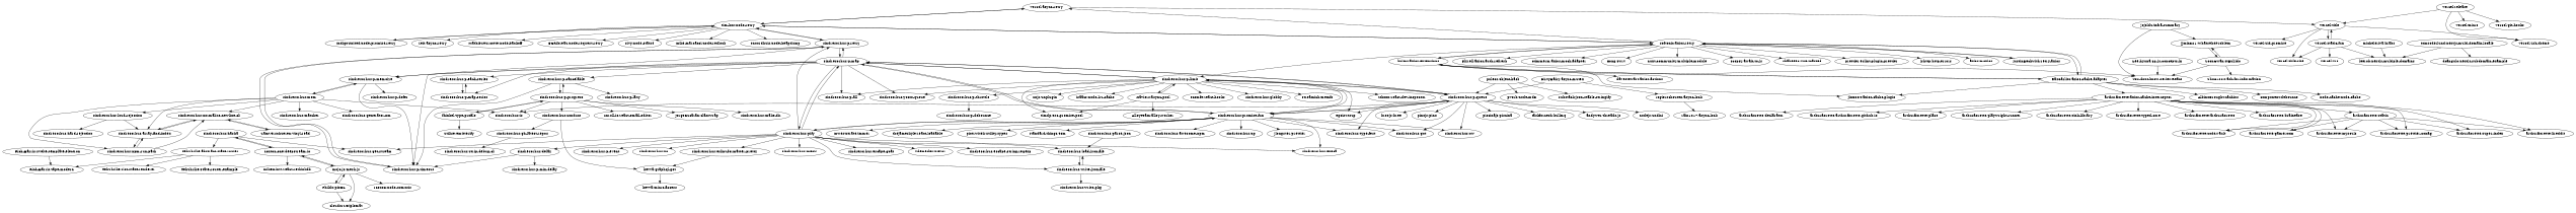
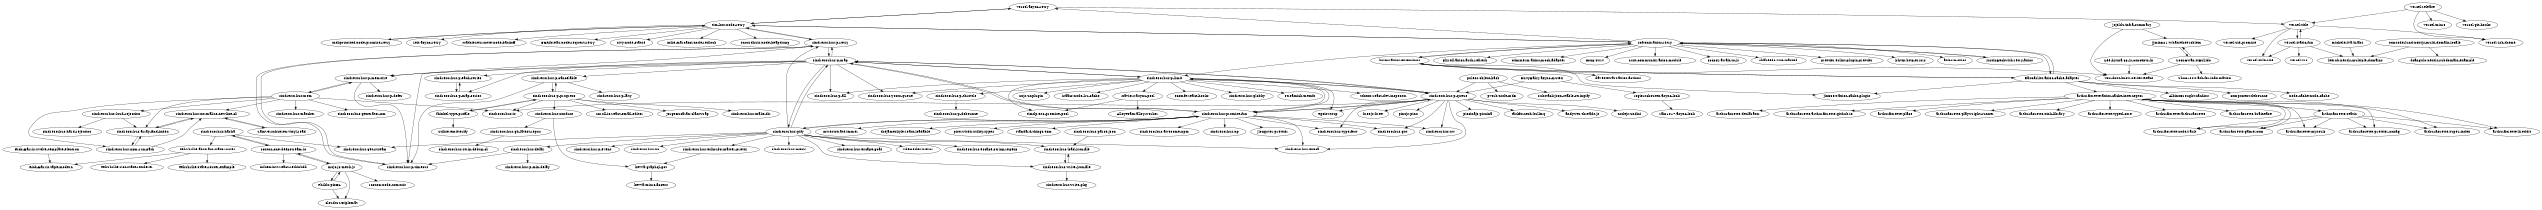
  digraph {
    "vercel/async-retry" [l="23.78,-32.201"]
    "tim-kos/node-retry" [l="23.755,-32.252"]
    "vercel/title" [l="23.875,-32.133"]
    "IndigoUnited/node-promise-retry" [l="23.773,-32.274"]
    "sindresorhus/p-retry" [l="23.733,-32.341"]
    "zeit/async-retry" [l="25.591,-26.483"]
    "MathieuTurcotte/node-backoff" [l="23.799,-32.231"]
    "softonic/axios-retry" [l="23.705,-32.21"]
    "FGRibreau/node-request-retry" [l="23.812,-32.26"]
    "sivy/node-statsd" [l="-15.233,-4.885"]
    "mike-marcacci/node-redlock" [l="25.464,-34.519"]
    "bnoordhuis/node-heapdump" [l="11.995,-31.975"]
    "vercel/zsh-theme" [l="23.9,-32.143"]
    "vercel/static-fun" [l="23.902,-32.094"]
    "vercel/title-site" [l="23.882,-32.108"]
    "vercel/uid-promise" [l="23.851,-32.121"]
    "sindresorhus/p-map" [l="23.688,-32.369"]
    "sindresorhus/p-memoize" [l="23.783,-32.36"]
    "sindresorhus/p-timeout" [l="23.747,-32.382"]
    "JustinBeckwith/retry-axios" [l="23.669,-32.208"]
    "kuitos/axios-extensions" [l="23.708,-32.154"]
    "Flyrell/axios-auth-refresh" [l="24.649,-29.371"]
    "RasCarlito/axios-cache-adapter" [l="23.67,-32.157"]
    "ctimmerm/axios-mock-adapter" [l="26.002,-26.441"]
    "Kong/swrv" [l="14.851,-12.138"]
-   "nuxt-community/axios-module" [l="15.978,-10.844" label="nuxt-community/multiple-module"]
+   "nuxt-community/axios-module" [l="15.978,-10.844"]
    "sindresorhus/p-limit" [l="23.621,-32.338"]
    "scopsy/await-to-js" [l="14.219,-8.202"]
    "shakee93/vue-toasted" [l="16.098,-10.568"]
    "prettier/eslint-plugin-prettier" [l="26.232,-26.473"]
    "jshttp/http-errors" [l="23.011,-34.928"]
    "axios/moxios" [l="25.691,-26.577"]
    "leerob/nextjs-multiple-domains" [l="23.932,-32.044"]
    "vercel/vrs" [l="23.934,-32.078"]
    "sindresorhus/p-queue" [l="23.634,-32.311"]
    "sindresorhus/promise-fun" [l="23.654,-32.36"]
    "sindresorhus/p-all" [l="23.638,-32.386"]
    "sindresorhus/yocto-queue" [l="23.614,-32.372"]
    "sindresorhus/pify" [l="23.67,-32.424"]
    "sindresorhus/p-cancelable" [l="23.772,-32.452"]
    "sindresorhus/p-map-series" [l="23.717,-32.37"]
    "sindresorhus/p-each-series" [l="23.712,-32.383"]
    "sindresorhus/mem" [l="23.851,-32.355"]
    "sindresorhus/p-defer" [l="23.808,-32.369"]
    "jin5354/axios-cache-plugin" [l="23.685,-32.132"]
    "You-dont-know-series/React" [l="23.718,-32.094"]
    "davestewart/axios-actions" [l="23.736,-32.129"]
    "arthurfiorette/axios-cache-interceptor" [l="23.611,-32.098"]
    "AlbinoDrought/cachios" [l="23.638,-32.146"]
    "component/debounce" [l="11.631,-34.89"]
    "node-cache/node-cache" [l="25.445,-34.571"]
    "rxaviers/async-pool" [l="23.578,-32.322"]
    "timdp/es6-promise-pool" [l="23.561,-32.343"]
    "egoist/tsup" [l="29.224,-27.125"]
    "sindresorhus/p-throttle" [l="23.549,-32.372"]
    "zthxxx/react-dev-inspector" [l="13.854,-8.207"]
    "unjs/unplugin" [l="14.612,-12.052"]
    "isaacs/node-lru-cache" [l="24.949,-34.518"]
    "ecomfe/react-hooks" [l="13.875,-8.301"]
    "sindresorhus/globby" [l="24.7,-34.514"]
    "streamich/memfs" [l="23.166,-33.881"]
    "arthurfiorette/brainease" [l="23.623,-32.075"]
    n63 [l="23.583,-32.08" label="arthurfiorette/static"]
    "arthurfiorette/code-vault" [l="23.597,-32.085"]
    "arthurfiorette/declarator" [l="23.613,-32.075"]
    "arthurfiorette/gameroom" [l="23.581,-32.094"]
    "arthurfiorette/mysouls" [l="23.603,-32.081"]
    "arthurfiorette/prettier-config" [l="23.587,-32.098"]
    n69 [l="23.598,-32.074" label="arthurfiorette/super-index"]
    "arthurfiorette/lireddit" [l="23.591,-32.091"]
    "arthurfiorette/arthurfiorette.github.io" [l="23.59,-32.106"]
    "arthurfiorette/place" [l="23.609,-32.115"]
    "arthurfiorette/playwright-runner" [l="23.629,-32.105"]
    "arthurfiorette/sink-library" [l="23.625,-32.085"]
    "arthurfiorette/typed-core" [l="23.597,-32.113"]
    "arthurfiorette/arthurfiorette" [l="23.633,-32.092"]
    "AlloyTeam/alloy-worker" [l="10.856,-10.759"]
    "sindresorhus/execa" [l="24.751,-34.528"]
    "sindresorhus/got" [l="26.307,-26.274"]
    "piscinajs/piscina" [l="22.611,-36.209"]
    "sindresorhus/ow" [l="25.808,-26.107"]
    "taskforcesh/bullmq" [l="25.588,-34.68"]
    "andywer/threads.js" [l="22.646,-36.254"]
    "sindresorhus/type-fest" [l="26.3,-26.096"]
    "nodejs/undici" [l="-10.511,-3.821"]
    "breejs/bree" [l="25.606,-34.653"]
    "pinojs/pino" [l="25.469,-34.673"]
    "sindresorhus/is" [l="25.802,-26.188"]
    "sindresorhus/awesome-npm" [l="27.708,-19.295"]
    "sindresorhus/np" [l="25.996,-26.356"]
    "jlongster/prettier" [l="25.555,-26.674"]
    "mweststrate/immer" [l="25.794,-26.299"]
    "thejameskyle/react-loadable" [l="25.545,-26.482"]
    "piotrwitek/utility-types" [l="28.888,-27.049"]
    "standard-things/esm" [l="25.852,-26.401"]
    "sindresorhus/p-debounce" [l="23.507,-32.383"]
    "sindresorhus/delay" [l="23.733,-32.417"]
    "sindresorhus/get-stream" [l="23.587,-32.513"]
    "sindresorhus/p-event" [l="23.615,-32.435"]
    "sindresorhus/xo" [l="25.718,-26.675"]
    "sindresorhus/write-json-file" [l="23.633,-32.465"]
    "sindresorhus/meow" [l="24.641,-34.552"]
    "sindresorhus/escape-goat" [l="-24.799,23.105"]
    "sindresorhus/eslint-formatter-pretty" [l="23.737,-32.468"]
    "vdemedes/trevor" [l="-9.17,-17.313"]
    "sindresorhus/load-json-file" [l="23.648,-32.482"]
    "sindresorhus/escape-string-regexp" [l="23.685,-32.469"]
    "sindresorhus/p-lazy" [l="23.773,-32.486"]
    "sindresorhus/p-progress" [l="23.815,-32.514"]
    "sindresorhus/p-min-delay" [l="23.772,-32.417"]
    "sindresorhus/write-pkg" [l="23.602,-32.477"]
    "kevva/graphql-got" [l="23.809,-32.477"]
    "sindresorhus/array-find-index" [l="23.887,-32.354"]
    "sindresorhus/loud-rejection" [l="23.914,-32.353"]
    "sindresorhus/npm-run-path" [l="23.88,-32.366"]
    "sindresorhus/matcher" [l="25.912,-20.288"]
    "sindresorhus/generator-nm" [l="-3.3,-29.459"]
    "sindresorhus/normalize-newline-cli" [l="23.876,-32.345"]
    "sindresorhus/hard-rejection" [l="23.95,-32.352"]
    "SamVerschueren/vinyl-read" [l="23.887,-32.33"]
    "rogierschouten/async-lock" [l="23.561,-32.223"]
    "rain1017/async-lock" [l="28.937,-29.81"]
    "kevva/micro-access" [l="23.833,-32.467"]
    "DirtyHairy/async-mutex" [l="23.593,-32.254"]
    "sindresorhus/conduct" [l="23.858,-32.496"]
    "fhinkel/type-profile" [l="23.85,-32.537"]
    "JorgeBucaran/classwrap" [l="23.789,-32.547"]
    "sindresorhus/make-dir" [l="23.825,-32.567"]
    "unroll-io/react-email-editor" [l="25.246,-26.34"]
    "sindresorhus/gh-latest-repos" [l="23.903,-32.503"]
    "sindresorhus/strip-debug-cli" [l="23.93,-32.509"]
    "puleos/object-hash" [l="23.526,-32.28"]
    "substack/json-stable-stringify" [l="23.468,-32.267"]
    "pvorb/node-md5" [l="14.283,-8.769"]
    "vercel/release" [l="23.93,-32.142"]
    "vercel/micro" [l="26.557,-26.062"]
    "vercel/git-hooks" [l="23.965,-32.145"]
    "micheleriva/krabs" [l="23.926,-32.012"]
    "jojoldu/infra-summary" [l="23.716,-32.061"]
    "jjmin321/WhatsTheProblem" [l="23.734,-32.049"]
    "SoonGwan/ItEuljido" [l="23.741,-32.065"]
    "Sh031224/ask-for-information" [l="23.76,-32.049"]
    "tomsoderlund/nextjs-multi-domain-locale" [l="23.969,-32.024"]
    "dcangulo/nextjs-subdomain-example" [l="23.993,-32.009"]
    "sindresorhus/hasha" [l="23.524,-32.585"]
    "hoxton-one/deepstream.io" [l="23.476,-32.606"]
    "TehShrike/abstract-state-router" [l="23.538,-32.634"]
    "mojo-js/mesh.js" [l="23.44,-32.63"]
    "mikemintz/react-rethinkdb" [l="28.595,-32.344"]
    "Rich-Harris/tape-modern" [l="23.543,-32.668"]
    "TehShrike/riot-state-renderer" [l="23.524,-32.65"]
    "TehShrike/state-router-example" [l="23.559,-32.644"]
    "Phildo/pixQL" [l="23.412,-32.648"]
    "cloudorz/Diplomat" [l="-50.675,-0.252"]
    "rc0x03/node-osmosis" [l="10.217,-33.726"]
    "utilise/emitterify" [l="23.879,-32.557"]
    "Rich-Harris/svelte-template-electron" [l="23.546,-32.692"]
    "sindresorhus/parse-json" [l="23.644,-32.521"]
    "Lee-hyuna/33-js-concepts-kr" [l="23.698,-32.079"]
    "vercel/async-retry" -> "tim-kos/node-retry"
    "vercel/async-retry" -> "vercel/title"
    "tim-kos/node-retry" -> "vercel/async-retry"
    "tim-kos/node-retry" -> "IndigoUnited/node-promise-retry"
    "tim-kos/node-retry" -> "sindresorhus/p-retry"
    "tim-kos/node-retry" -> "zeit/async-retry" [e=1]
    "tim-kos/node-retry" -> "MathieuTurcotte/node-backoff"
    "tim-kos/node-retry" -> "softonic/axios-retry"
    "tim-kos/node-retry" -> "FGRibreau/node-request-retry"
    "tim-kos/node-retry" -> "sivy/node-statsd" [e=1]
    "tim-kos/node-retry" -> "mike-marcacci/node-redlock" [e=1]
    "tim-kos/node-retry" -> "bnoordhuis/node-heapdump" [e=1]
    "vercel/title" -> "vercel/zsh-theme"
    "vercel/title" -> "vercel/static-fun"
    "vercel/title" -> "vercel/title-site"
    "vercel/title" -> "vercel/uid-promise"
    "IndigoUnited/node-promise-retry" -> "tim-kos/node-retry"
    "sindresorhus/p-retry" -> "tim-kos/node-retry"
    "sindresorhus/p-retry" -> "sindresorhus/p-map"
    "sindresorhus/p-retry" -> "sindresorhus/p-memoize"
    "sindresorhus/p-retry" -> "sindresorhus/p-timeout"
    "softonic/axios-retry" -> "vercel/async-retry"
    "softonic/axios-retry" -> "tim-kos/node-retry"
    "softonic/axios-retry" -> "JustinBeckwith/retry-axios"
    "softonic/axios-retry" -> "kuitos/axios-extensions"
    "softonic/axios-retry" -> "Flyrell/axios-auth-refresh" [e=1]
    "softonic/axios-retry" -> "RasCarlito/axios-cache-adapter"
    "softonic/axios-retry" -> "ctimmerm/axios-mock-adapter" [e=1]
    "softonic/axios-retry" -> "Kong/swrv" [e=1]
    "softonic/axios-retry" -> "nuxt-community/axios-module" [e=1]
    "softonic/axios-retry" -> "sindresorhus/p-limit"
    "softonic/axios-retry" -> "scopsy/await-to-js" [e=1]
    "softonic/axios-retry" -> "shakee93/vue-toasted" [e=1]
    "softonic/axios-retry" -> "prettier/eslint-plugin-prettier" [e=1]
    "softonic/axios-retry" -> "jshttp/http-errors" [e=1]
    "softonic/axios-retry" -> "axios/moxios" [e=1]
    "vercel/static-fun" -> "vercel/title"
    "vercel/static-fun" -> "vercel/title-site"
    "vercel/static-fun" -> "leerob/nextjs-multiple-domains"
    "vercel/static-fun" -> "vercel/vrs"
    "sindresorhus/p-map" -> "sindresorhus/p-retry"
    "sindresorhus/p-map" -> "sindresorhus/p-memoize"
    "sindresorhus/p-map" -> "sindresorhus/p-timeout"
    "sindresorhus/p-map" -> "sindresorhus/p-limit"
    "sindresorhus/p-map" -> "sindresorhus/p-queue"
    "sindresorhus/p-map" -> "sindresorhus/promise-fun"
    "sindresorhus/p-map" -> "sindresorhus/p-all"
    "sindresorhus/p-map" -> "sindresorhus/yocto-queue"
    "sindresorhus/p-map" -> "sindresorhus/pify"
    "sindresorhus/p-map" -> "sindresorhus/p-cancelable"
    "sindresorhus/p-map" -> "sindresorhus/p-map-series"
    "sindresorhus/p-map" -> "sindresorhus/p-each-series"
    "sindresorhus/p-memoize" -> "sindresorhus/p-timeout"
    "sindresorhus/p-memoize" -> "sindresorhus/mem"
    "sindresorhus/p-memoize" -> "sindresorhus/p-defer"
    "sindresorhus/p-timeout" -> "sindresorhus/p-retry"
    "JustinBeckwith/retry-axios" -> "softonic/axios-retry"
    "kuitos/axios-extensions" -> "softonic/axios-retry"
    "kuitos/axios-extensions" -> "RasCarlito/axios-cache-adapter"
    "kuitos/axios-extensions" -> "jin5354/axios-cache-plugin"
    "kuitos/axios-extensions" -> "You-dont-know-series/React"
    "kuitos/axios-extensions" -> "davestewart/axios-actions"
    "RasCarlito/axios-cache-adapter" -> "softonic/axios-retry"
    "RasCarlito/axios-cache-adapter" -> "kuitos/axios-extensions"
    "RasCarlito/axios-cache-adapter" -> "jin5354/axios-cache-plugin"
    "RasCarlito/axios-cache-adapter" -> "arthurfiorette/axios-cache-interceptor"
    "RasCarlito/axios-cache-adapter" -> "AlbinoDrought/cachios"
    "RasCarlito/axios-cache-adapter" -> "component/debounce" [e=1]
    "RasCarlito/axios-cache-adapter" -> "node-cache/node-cache" [e=1]
    "sindresorhus/p-limit" -> "sindresorhus/p-map"
    "sindresorhus/p-limit" -> "sindresorhus/p-queue"
    "sindresorhus/p-limit" -> "sindresorhus/promise-fun"
    "sindresorhus/p-limit" -> "sindresorhus/p-all"
    "sindresorhus/p-limit" -> "sindresorhus/yocto-queue"
    "sindresorhus/p-limit" -> "rxaviers/async-pool"
    "sindresorhus/p-limit" -> "timdp/es6-promise-pool"
    "sindresorhus/p-limit" -> "egoist/tsup" [e=1]
    "sindresorhus/p-limit" -> "sindresorhus/p-throttle"
    "sindresorhus/p-limit" -> "zthxxx/react-dev-inspector" [e=1]
    "sindresorhus/p-limit" -> "unjs/unplugin" [e=1]
    "sindresorhus/p-limit" -> "isaacs/node-lru-cache" [e=1]
    "sindresorhus/p-limit" -> "ecomfe/react-hooks" [e=1]
    "sindresorhus/p-limit" -> "sindresorhus/globby" [e=1]
    "sindresorhus/p-limit" -> "streamich/memfs" [e=1]
    "sindresorhus/p-queue" -> "sindresorhus/p-map"
    "sindresorhus/p-queue" -> "sindresorhus/p-limit"
    "sindresorhus/p-queue" -> "sindresorhus/promise-fun"
    "sindresorhus/p-queue" -> "egoist/tsup" [e=1]
+   "sindresorhus/p-queue" -> "sindresorhus/execa" [e=1]
    "sindresorhus/p-queue" -> "sindresorhus/got" [e=1]
    "sindresorhus/p-queue" -> "piscinajs/piscina" [e=1]
    "sindresorhus/p-queue" -> "sindresorhus/ow" [e=1]
    "sindresorhus/p-queue" -> "taskforcesh/bullmq" [e=1]
    "sindresorhus/p-queue" -> "andywer/threads.js" [e=1]
    "sindresorhus/p-queue" -> "sindresorhus/type-fest" [e=1]
    "sindresorhus/p-queue" -> "nodejs/undici" [e=1]
    "sindresorhus/p-queue" -> "breejs/bree" [e=1]
    "sindresorhus/p-queue" -> "pinojs/pino" [e=1]
    "sindresorhus/p-queue" -> "sindresorhus/is" [e=1]
    "sindresorhus/promise-fun" -> "sindresorhus/p-map"
    "sindresorhus/promise-fun" -> "sindresorhus/p-limit"
    "sindresorhus/promise-fun" -> "sindresorhus/p-queue"
    "sindresorhus/promise-fun" -> "sindresorhus/pify"
    "sindresorhus/promise-fun" -> "sindresorhus/execa" [e=1]
    "sindresorhus/promise-fun" -> "sindresorhus/got" [e=1]
    "sindresorhus/promise-fun" -> "sindresorhus/ow" [e=1]
    "sindresorhus/promise-fun" -> "sindresorhus/type-fest" [e=1]
    "sindresorhus/promise-fun" -> "sindresorhus/awesome-npm" [e=1]
    "sindresorhus/promise-fun" -> "sindresorhus/np" [e=1]
    "sindresorhus/promise-fun" -> "jlongster/prettier" [e=1]
    "sindresorhus/promise-fun" -> "mweststrate/immer" [e=1]
    "sindresorhus/promise-fun" -> "thejameskyle/react-loadable" [e=1]
    "sindresorhus/promise-fun" -> "piotrwitek/utility-types" [e=1]
    "sindresorhus/promise-fun" -> "standard-things/esm" [e=1]
    "sindresorhus/pify" -> "sindresorhus/p-retry"
    "sindresorhus/pify" -> "sindresorhus/p-map"
    "sindresorhus/pify" -> "sindresorhus/promise-fun"
    "sindresorhus/pify" -> "sindresorhus/execa" [e=1]
    "sindresorhus/pify" -> "sindresorhus/delay"
    "sindresorhus/pify" -> "sindresorhus/get-stream"
    "sindresorhus/pify" -> "sindresorhus/p-event"
    "sindresorhus/pify" -> "sindresorhus/xo" [e=1]
    "sindresorhus/pify" -> "sindresorhus/write-json-file"
    "sindresorhus/pify" -> "sindresorhus/meow" [e=1]
    "sindresorhus/pify" -> "sindresorhus/escape-goat" [e=1]
    "sindresorhus/pify" -> "sindresorhus/eslint-formatter-pretty"
    "sindresorhus/pify" -> "vdemedes/trevor" [e=1]
    "sindresorhus/pify" -> "sindresorhus/load-json-file"
    "sindresorhus/pify" -> "sindresorhus/escape-string-regexp"
    "sindresorhus/p-cancelable" -> "sindresorhus/p-timeout"
    "sindresorhus/p-cancelable" -> "sindresorhus/p-lazy"
    "sindresorhus/p-cancelable" -> "sindresorhus/p-progress"
    "sindresorhus/p-map-series" -> "sindresorhus/p-each-series"
    "sindresorhus/p-each-series" -> "sindresorhus/p-map-series"
    "sindresorhus/mem" -> "sindresorhus/p-memoize"
    "sindresorhus/mem" -> "sindresorhus/is" [e=1]
    "sindresorhus/mem" -> "sindresorhus/array-find-index"
    "sindresorhus/mem" -> "sindresorhus/loud-rejection"
    "sindresorhus/mem" -> "sindresorhus/npm-run-path"
    "sindresorhus/mem" -> "sindresorhus/matcher" [e=1]
    "sindresorhus/mem" -> "sindresorhus/generator-nm" [e=1]
    "sindresorhus/mem" -> "sindresorhus/normalize-newline-cli"
    "arthurfiorette/axios-cache-interceptor" -> "arthurfiorette/brainease"
    "arthurfiorette/axios-cache-interceptor" -> n63
    "arthurfiorette/axios-cache-interceptor" -> "arthurfiorette/code-vault"
    "arthurfiorette/axios-cache-interceptor" -> "arthurfiorette/declarator"
    "arthurfiorette/axios-cache-interceptor" -> "arthurfiorette/gameroom"
    "arthurfiorette/axios-cache-interceptor" -> "arthurfiorette/mysouls"
    "arthurfiorette/axios-cache-interceptor" -> "arthurfiorette/prettier-config"
    "arthurfiorette/axios-cache-interceptor" -> n69
    "arthurfiorette/axios-cache-interceptor" -> "arthurfiorette/lireddit"
    "arthurfiorette/axios-cache-interceptor" -> "arthurfiorette/arthurfiorette.github.io"
    "arthurfiorette/axios-cache-interceptor" -> "arthurfiorette/place"
    "arthurfiorette/axios-cache-interceptor" -> "arthurfiorette/playwright-runner"
    "arthurfiorette/axios-cache-interceptor" -> "arthurfiorette/sink-library"
    "arthurfiorette/axios-cache-interceptor" -> "arthurfiorette/typed-core"
    "arthurfiorette/axios-cache-interceptor" -> "arthurfiorette/arthurfiorette"
-   "rxaviers/async-pool" -> "sindresorhus/p-limit"
    "rxaviers/async-pool" -> "timdp/es6-promise-pool"
    "rxaviers/async-pool" -> "AlloyTeam/alloy-worker" [e=1]
    "sindresorhus/p-throttle" -> "sindresorhus/p-debounce"
    n63 -> "arthurfiorette/code-vault"
    n63 -> "arthurfiorette/gameroom"
    n63 -> "arthurfiorette/mysouls"
    n63 -> "arthurfiorette/prettier-config"
    n63 -> n69
    n63 -> "arthurfiorette/lireddit"
    "sindresorhus/delay" -> "sindresorhus/p-timeout"
    "sindresorhus/delay" -> "sindresorhus/p-min-delay"
    "sindresorhus/write-json-file" -> "sindresorhus/load-json-file"
    "sindresorhus/write-json-file" -> "sindresorhus/write-pkg"
    "sindresorhus/eslint-formatter-pretty" -> "kevva/graphql-got"
    "sindresorhus/load-json-file" -> "sindresorhus/write-json-file"
    "sindresorhus/p-progress" -> "sindresorhus/p-cancelable"
    "sindresorhus/p-progress" -> "sindresorhus/is" [e=1]
    "sindresorhus/p-progress" -> "sindresorhus/conduct"
    "sindresorhus/p-progress" -> "fhinkel/type-profile"
    "sindresorhus/p-progress" -> "JorgeBucaran/classwrap"
    "sindresorhus/p-progress" -> "sindresorhus/make-dir"
    "sindresorhus/p-progress" -> "unroll-io/react-email-editor" [e=1]
    "kevva/graphql-got" -> "kevva/micro-access"
    "sindresorhus/array-find-index" -> "sindresorhus/npm-run-path"
    "sindresorhus/array-find-index" -> "sindresorhus/normalize-newline-cli"
    "sindresorhus/loud-rejection" -> "sindresorhus/array-find-index"
    "sindresorhus/loud-rejection" -> "sindresorhus/hard-rejection"
    "sindresorhus/npm-run-path" -> "sindresorhus/array-find-index"
    "sindresorhus/npm-run-path" -> "sindresorhus/normalize-newline-cli"
    "sindresorhus/normalize-newline-cli" -> "sindresorhus/array-find-index"
    "sindresorhus/normalize-newline-cli" -> "SamVerschueren/vinyl-read"
    "SamVerschueren/vinyl-read" -> "sindresorhus/normalize-newline-cli"
    "rogierschouten/async-lock" -> "rain1017/async-lock" [e=1]
    "DirtyHairy/async-mutex" -> "sindresorhus/p-queue"
    "DirtyHairy/async-mutex" -> "rogierschouten/async-lock"
    "sindresorhus/conduct" -> "kevva/graphql-got"
    "sindresorhus/conduct" -> "sindresorhus/gh-latest-repos"
    "fhinkel/type-profile" -> "sindresorhus/p-progress"
    "fhinkel/type-profile" -> "utilise/emitterify"
    "sindresorhus/gh-latest-repos" -> "sindresorhus/strip-debug-cli"
    "puleos/object-hash" -> "sindresorhus/p-queue"
    "puleos/object-hash" -> "substack/json-stable-stringify"
    "puleos/object-hash" -> "pvorb/node-md5" [e=1]
    "vercel/release" -> "vercel/title"
    "vercel/release" -> "vercel/zsh-theme"
    "vercel/release" -> "vercel/micro" [e=1]
    "vercel/release" -> "vercel/git-hooks"
    "micheleriva/krabs" -> "leerob/nextjs-multiple-domains"
    "jojoldu/infra-summary" -> "You-dont-know-series/React"
    "jojoldu/infra-summary" -> "jjmin321/WhatsTheProblem"
    "jjmin321/WhatsTheProblem" -> "SoonGwan/ItEuljido"
    "SoonGwan/ItEuljido" -> "You-dont-know-series/React"
    "SoonGwan/ItEuljido" -> "jjmin321/WhatsTheProblem"
    "SoonGwan/ItEuljido" -> "Sh031224/ask-for-information"
    "tomsoderlund/nextjs-multi-domain-locale" -> "leerob/nextjs-multiple-domains"
    "tomsoderlund/nextjs-multi-domain-locale" -> "dcangulo/nextjs-subdomain-example"
    "sindresorhus/hasha" -> "sindresorhus/get-stream"
    "sindresorhus/hasha" -> "hoxton-one/deepstream.io"
    "sindresorhus/hasha" -> "TehShrike/abstract-state-router"
    "hoxton-one/deepstream.io" -> "sindresorhus/hasha"
    "hoxton-one/deepstream.io" -> "mojo-js/mesh.js"
    "hoxton-one/deepstream.io" -> "mikemintz/react-rethinkdb" [e=1]
    "TehShrike/abstract-state-router" -> "Rich-Harris/tape-modern"
    "TehShrike/abstract-state-router" -> "TehShrike/riot-state-renderer"
    "TehShrike/abstract-state-router" -> "TehShrike/state-router-example"
    "mojo-js/mesh.js" -> "hoxton-one/deepstream.io"
    "mojo-js/mesh.js" -> "Phildo/pixQL"
    "mojo-js/mesh.js" -> "cloudorz/Diplomat" [e=1]
    "mojo-js/mesh.js" -> "rc0x03/node-osmosis" [e=1]
    "Phildo/pixQL" -> "mojo-js/mesh.js"
    "Phildo/pixQL" -> "cloudorz/Diplomat" [e=1]
    "Rich-Harris/svelte-template-electron" -> "Rich-Harris/tape-modern"
    "sindresorhus/parse-json" -> "sindresorhus/load-json-file"
    "Lee-hyuna/33-js-concepts-kr" -> "You-dont-know-series/React"
  }
